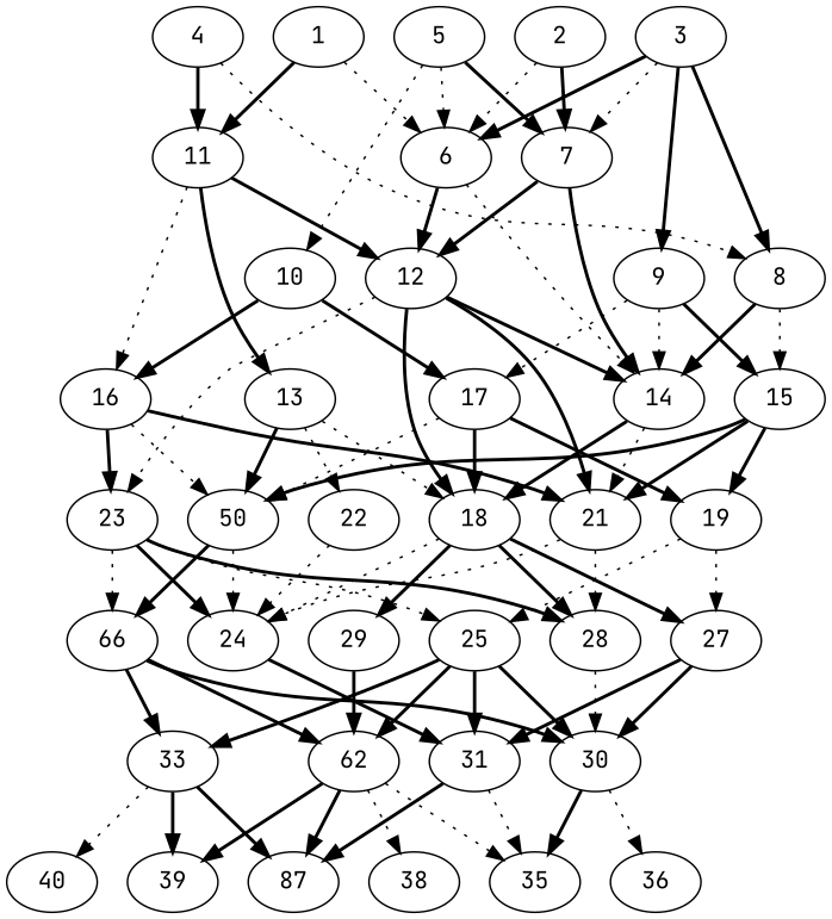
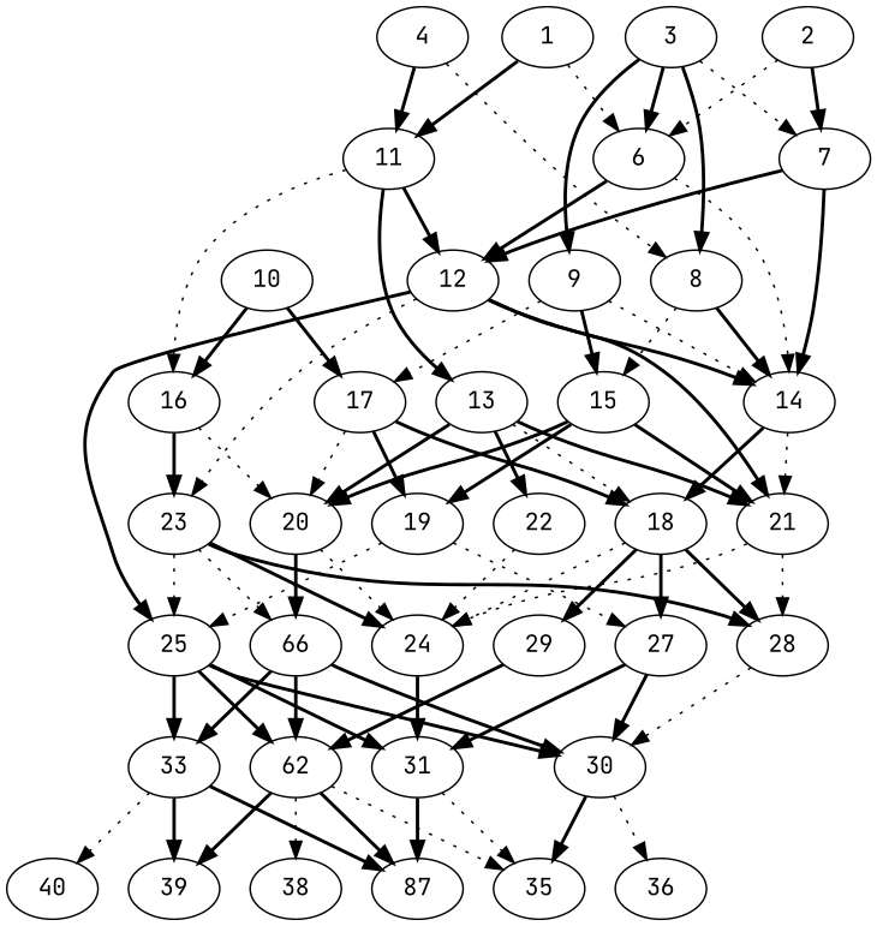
  digraph {
    fontname="JetBrains Mono"
    node [alpha=0.04 fontname="JetBrains Mono"]
    edge [fontname="JetBrains Mono" style=bold]
    1 [alpha=0.01 expect_size=38861824]
    6 [expect_size=39079936]
    11 [alpha=0.19 expect_size=44822528]
    12 [expect_size=46979072]
    14 [alpha=0.02 expect_size=30129152]
    16 [alpha=0.05 expect_size=21395456]
    13 [alpha=0.07 expect_size=40944640]
    18 [alpha=0.19 expect_size=9335808]
    21 [alpha=0.07 expect_size=29353984]
    23 [alpha=0.07 expect_size=36980736]
-   20 [alpha=0.09 expect_size=20276224 label=50]
+   20 [alpha=0.09 expect_size=20276224]
    22 [alpha=0.05 expect_size=26961920]
    2 [alpha=0.17 expect_size=51011584]
    7 [alpha=0.11 expect_size=30508032]
    3 [alpha=0.15 expect_size=16559104]
    8 [alpha=0.06 expect_size=12351488]
    9 [alpha=0.19 expect_size=12996608]
    15 [alpha=0.06 expect_size=10996736]
    17 [alpha=0.05 expect_size=30120960]
    19 [alpha=0.05 expect_size=23604224]
    4 [alpha=0.12 expect_size=48845824]
-   5 [expect_size=42249216]
    10 [expect_size=6257664]
    24 [alpha=0.08 expect_size=6078464]
    27 [alpha=0.17 expect_size=39628800]
    28 [alpha=0.02 expect_size=51950592]
    29 [alpha=0.10 expect_size=49086464]
    25 [alpha=0.05 expect_size=11950080]
    n29 [alpha=0.16 expect_size=26822656 label=66]
    31 [expect_size=32828416]
    30 [alpha=0.18 expect_size=12601344]
    n32 [alpha=0.07 expect_size=49015808 label=62]
    33 [alpha=0.05 expect_size=12561408]
    35 [expect_size=48023552]
    n35 [alpha=0.11 expect_size=48710656 label=87]
    36 [alpha=0.02 expect_size=11806720]
    38 [alpha=0.01 expect_size=42444800]
    39 [alpha=0.19 expect_size=47303680]
    40 [alpha=0.03 expect_size=23855104]
    1 -> 6 [style=dotted]
    1 -> 11
    6 -> 12
    6 -> 14 [style=dotted]
    11 -> 12
    11 -> 16 [style=dotted]
    11 -> 13
    12 -> 14
-   12 -> 18
+   12 -> 25
    12 -> 21
    12 -> 23 [style=dotted]
    14 -> 18
    14 -> 21 [style=dotted]
-   16 -> 21
+   13 -> 21
    16 -> 23
    16 -> 20 [style=dotted]
    13 -> 18 [style=dotted]
    13 -> 20
-   13 -> 22 [style=dotted]
+   13 -> 22
    18 -> 24 [style=dotted]
    18 -> 27
    18 -> 28
    18 -> 29
    21 -> 24 [style=dotted]
    21 -> 28 [style=dotted]
    23 -> 24
    23 -> 28
    23 -> 25 [style=dotted]
    23 -> n29 [style=dotted]
    20 -> 24 [style=dotted]
    20 -> n29
    22 -> 24 [style=dotted]
    2 -> 6 [style=dotted]
    2 -> 7
    7 -> 12
    7 -> 14
    3 -> 6
    3 -> 7 [style=dotted]
    3 -> 8
    3 -> 9
    8 -> 14
    8 -> 15 [style=dotted]
    9 -> 14 [style=dotted]
    9 -> 15
    9 -> 17 [style=dotted]
    15 -> 21
    15 -> 20
    15 -> 19
    17 -> 18
    17 -> 20 [style=dotted]
    17 -> 19
    19 -> 27 [style=dotted]
    19 -> 25 [style=dotted]
    4 -> 11
    4 -> 8 [style=dotted]
-   5 -> 6 [style=dotted]
-   5 -> 7
-   5 -> 10 [style=dotted]
    10 -> 16
    10 -> 17
    24 -> 31
    27 -> 31
    27 -> 30
    28 -> 30 [style=dotted]
    29 -> n32
    25 -> 31
    25 -> 30
    25 -> n32
    25 -> 33
    n29 -> 30
    n29 -> n32
    n29 -> 33
    31 -> 35 [style=dotted]
    31 -> n35
    30 -> 35
    30 -> 36 [style=dotted]
    n32 -> 35 [style=dotted]
    n32 -> n35
    n32 -> 38 [style=dotted]
    n32 -> 39
    33 -> n35
    33 -> 39
    33 -> 40 [style=dotted]
  }
